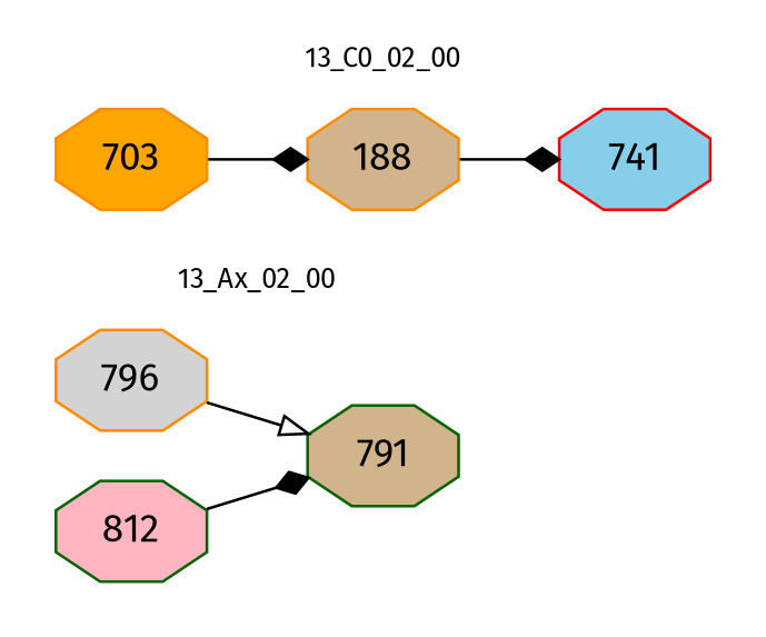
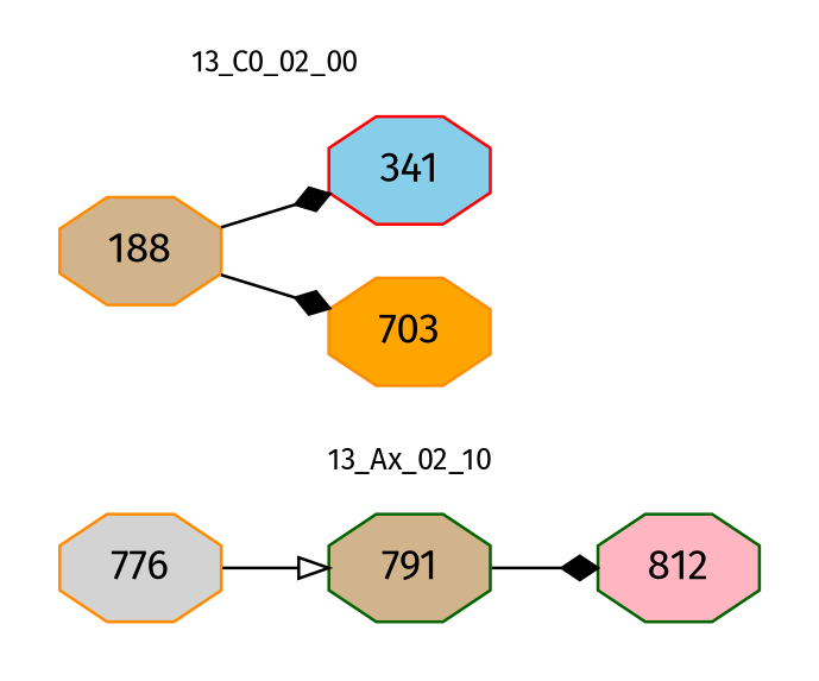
  digraph {
    fontname="Fira Sans"
    rankdir=LR
    node [color=darkorange fillcolor=tan fontname="Fira Sans" shape=octagon style=filled]
    edge [arrowhead=diamond color=black fontname="Fira Sans"]
-   n1 [fillcolor=lightgrey label=796]
+   n1 [fillcolor=lightgrey label=776]
    n2 [color=darkgreen label=791]
    n3 [color=darkgreen fillcolor=lightpink label=812]
    n4 [fillcolor=orange label=703]
    n5 [label=188]
-   n6 [color=red fillcolor=skyblue label=741]
+   n6 [color=red fillcolor=skyblue label=341]
    subgraph cluster_1 {
      color=white
      fontsize=10
-     label="13_Ax_02_00"
+     label="13_Ax_02_10"
      n1
      n2
      n3
    }
    subgraph cluster_2 {
      color=white
      fontsize=10
      label="13_C0_02_00"
      n4
      n5
      n6
    }
    n1 -> n2 [arrowhead=onormal]
-   n3 -> n2
-   n4 -> n5
+   n2 -> n3
+   n5 -> n4
    n5 -> n6
  }
